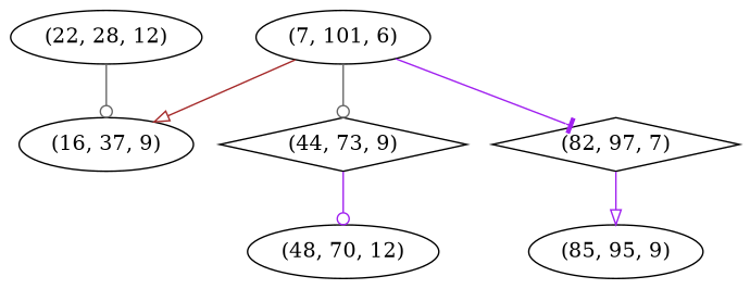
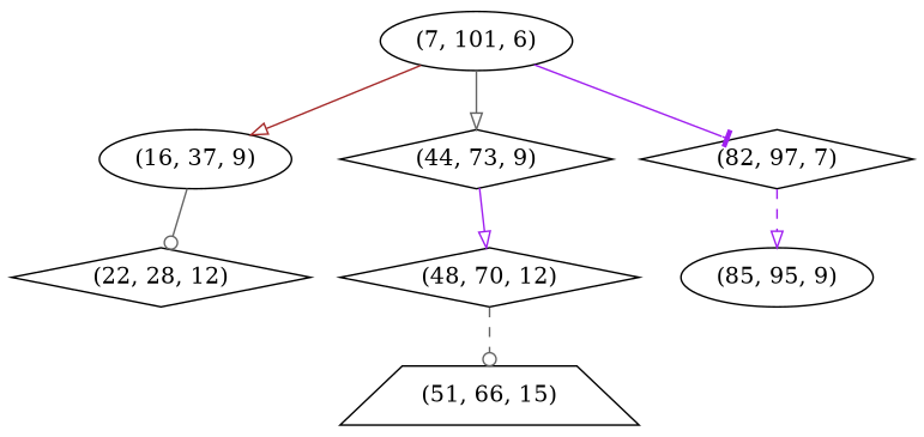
  digraph {
    node [shape=ellipse]
    edge [arrowhead=onormal color=gray40 style=solid]
    "(7, 101, 6)"
    "(16, 37, 9)"
    "(44, 73, 9)" [shape=diamond]
    "(82, 97, 7)" [shape=diamond]
-   "(22, 28, 12)"
-   "(48, 70, 12)"
+   "(22, 28, 12)" [shape=diamond]
+   "(48, 70, 12)" [shape=diamond]
    "(85, 95, 9)"
+   "(51, 66, 15)" [shape=trapezium]
    "(7, 101, 6)" -> "(16, 37, 9)" [color=brown]
-   "(7, 101, 6)" -> "(44, 73, 9)" [arrowhead=odot]
+   "(7, 101, 6)" -> "(44, 73, 9)"
    "(7, 101, 6)" -> "(82, 97, 7)" [arrowhead=tee color=purple]
-   "(22, 28, 12)" -> "(16, 37, 9)" [arrowhead=odot]
-   "(44, 73, 9)" -> "(48, 70, 12)" [arrowhead=odot color=purple]
-   "(82, 97, 7)" -> "(85, 95, 9)" [color=purple]
+   "(16, 37, 9)" -> "(22, 28, 12)" [arrowhead=odot]
+   "(44, 73, 9)" -> "(48, 70, 12)" [color=purple]
+   "(82, 97, 7)" -> "(85, 95, 9)" [color=purple style=dashed]
+   "(48, 70, 12)" -> "(51, 66, 15)" [arrowhead=odot style=dashed]
  }
